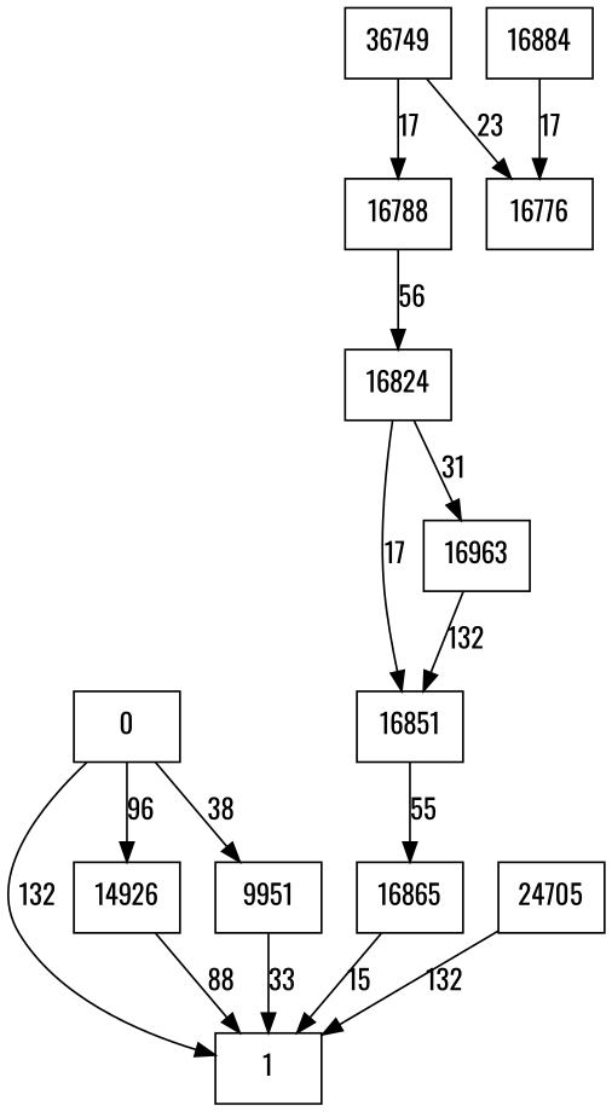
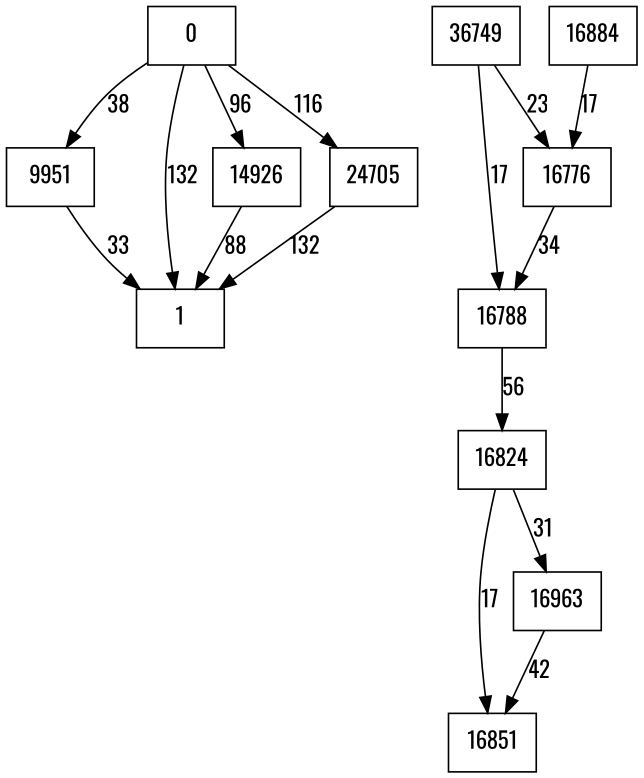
  digraph {
    fontname=Oswald
    rankdir=TB
    node [fontname=Oswald shape=rectangle]
    edge [fontname=Oswald]
    9951
    1
    14926
    n4 [label=36749]
    16776
    16788
    16824
    16851
    16963
-   16865
    16884
    24705
    0
    9951 -> 1 [label=33]
    14926 -> 1 [label=88]
    n4 -> 16776 [label=23]
    n4 -> 16788 [label=17]
+   16776 -> 16788 [label=34]
    16788 -> 16824 [label=56]
    16824 -> 16851 [label=17]
    16824 -> 16963 [label=31]
-   16851 -> 16865 [label=55]
-   16963 -> 16851 [label=132]
-   16865 -> 1 [label=15]
+   16963 -> 16851 [label=42]
    16884 -> 16776 [label=17]
    24705 -> 1 [label=132]
    0 -> 9951 [label=38]
    0 -> 1 [label=132]
    0 -> 14926 [label=96]
+   0 -> 24705 [label=116]
  }
